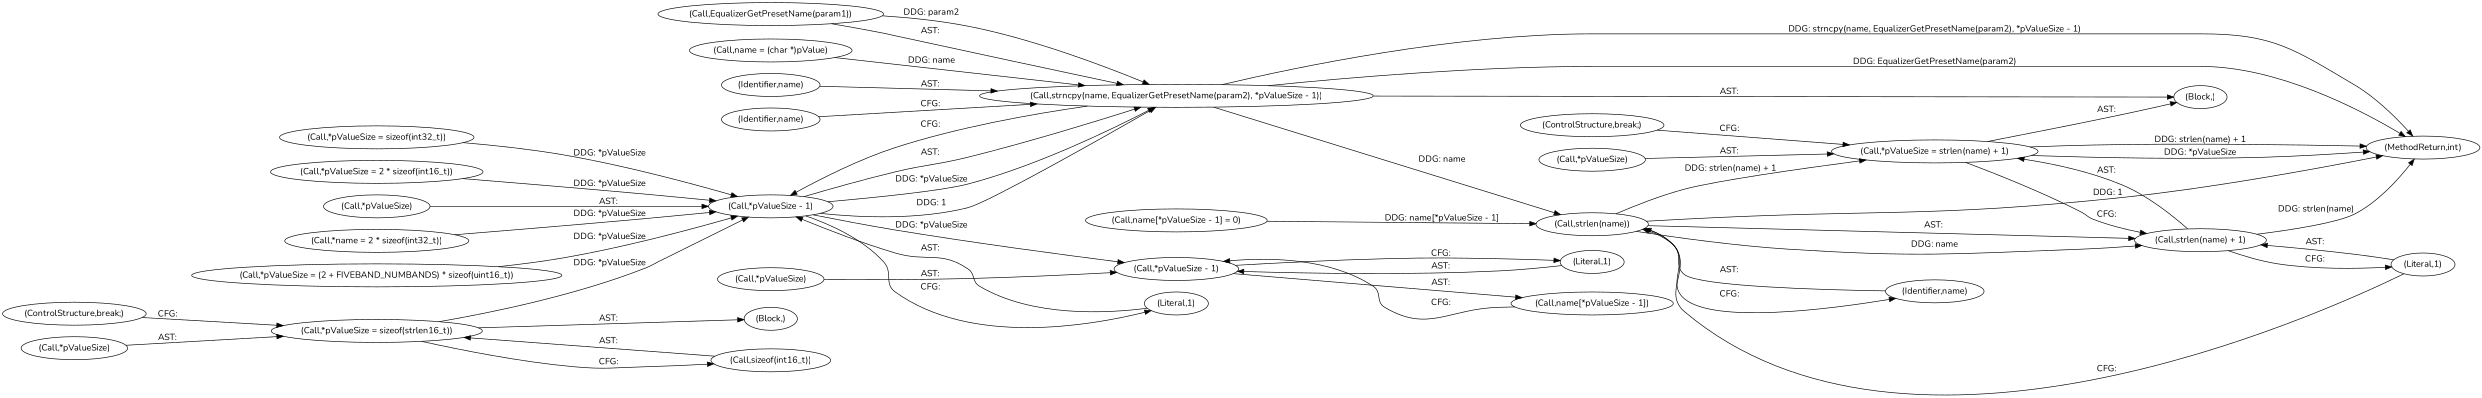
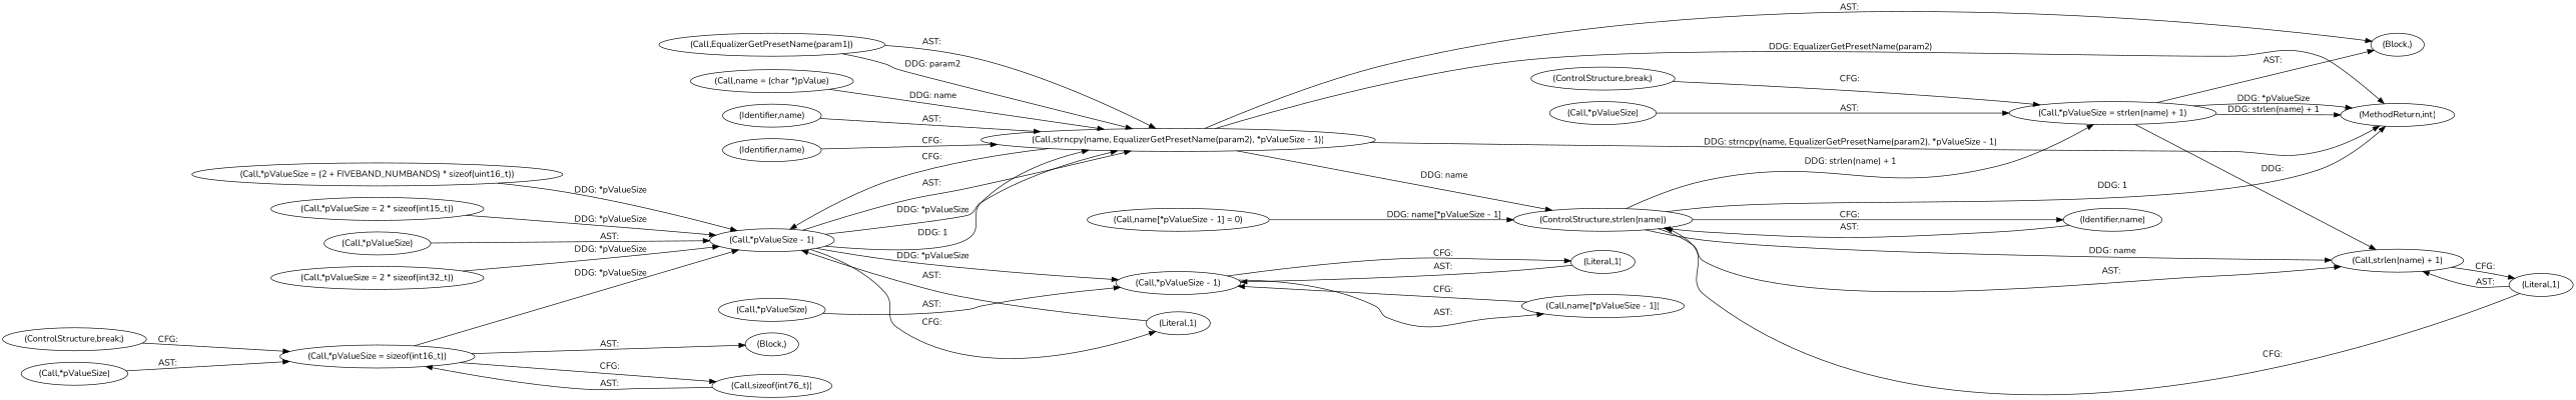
  digraph {
    fontname=Nunito
    rankdir=LR
    node [fontname=Nunito]
    edge [fontname=Nunito]
-   n1 [label="(Call,*pValueSize = sizeof(strlen16_t))"]
+   n1 [label="(Call,*pValueSize = sizeof(int16_t))"]
    n2 [label="(Call,*pValueSize - 1)"]
    n3 [label="(Block,)"]
-   n4 [label="(Call,sizeof(int16_t))"]
+   n4 [label="(Call,sizeof(int76_t))"]
    n5 [label="(Call,strncpy(name, EqualizerGetPresetName(param2), *pValueSize - 1))"]
    n6 [label="(Call,*pValueSize - 1)"]
    n7 [label="(Literal,1)"]
    n8 [label="(MethodReturn,int)"]
-   n9 [label="(Call,strlen(name))"]
+   n9 [label="(ControlStructure,strlen(name))"]
    n10 [label="(Block,)"]
    n11 [label="(Literal,1)"]
    n12 [label="(Call,name[*pValueSize - 1])"]
    n13 [label="(Call,*pValueSize = strlen(name) + 1)"]
    n14 [label="(Call,strlen(name) + 1)"]
    n15 [label="(Identifier,name)"]
    n16 [label="(Literal,1)"]
    n17 [label="(Call,*pValueSize = (2 + FIVEBAND_NUMBANDS) * sizeof(uint16_t))"]
-   n18 [label="(Call,*pValueSize = sizeof(int32_t))"]
    n19 [label="(Call,*pValueSize)"]
    n20 [label="(Call,name[*pValueSize - 1] = 0)"]
    n21 [label="(Call,EqualizerGetPresetName(param1))"]
-   n22 [label="(Call,*pValueSize = 2 * sizeof(int16_t))"]
+   n22 [label="(Call,*pValueSize = 2 * sizeof(int15_t))"]
    n23 [label="(Call,*pValueSize)"]
    n24 [label="(ControlStructure,break;)"]
    n25 [label="(Call,name = (char *)pValue)"]
    n26 [label="(Identifier,name)"]
    n27 [label="(Call,*pValueSize)"]
    n28 [label="(Identifier,name)"]
    n29 [label="(ControlStructure,break;)"]
-   n30 [label="(Call,*name = 2 * sizeof(int32_t))"]
+   n30 [label="(Call,*pValueSize = 2 * sizeof(int32_t))"]
    n31 [label="(Call,*pValueSize)"]
    n1 -> n2 [label="DDG: *pValueSize"]
    n1 -> n3 [label="AST: "]
    n1 -> n4 [label="CFG: "]
    n2 -> n5 [label="AST: "]
    n2 -> n5 [label="DDG: *pValueSize"]
    n2 -> n5 [label="DDG: 1"]
    n2 -> n6 [label="DDG: *pValueSize"]
    n2 -> n7 [label="CFG: "]
    n4 -> n1 [label="AST: "]
    n5 -> n2 [label="CFG: "]
    n5 -> n8 [label="DDG: EqualizerGetPresetName(param2)"]
    n5 -> n8 [label="DDG: strncpy(name, EqualizerGetPresetName(param2), *pValueSize - 1)"]
    n5 -> n9 [label="DDG: name"]
    n5 -> n10 [label="AST: "]
    n6 -> n11 [label="CFG: "]
    n6 -> n12 [label="AST: "]
    n7 -> n2 [label="AST: "]
    n9 -> n8 [label="DDG: 1"]
    n9 -> n13 [label="DDG: strlen(name) + 1"]
    n9 -> n14 [label="AST: "]
    n9 -> n14 [label="DDG: name"]
    n9 -> n15 [label="CFG: "]
    n11 -> n6 [label="AST: "]
    n12 -> n6 [label="CFG: "]
    n13 -> n8 [label="DDG: strlen(name) + 1"]
    n13 -> n8 [label="DDG: *pValueSize"]
    n13 -> n10 [label="AST: "]
-   n13 -> n14 [label="CFG: "]
-   n14 -> n8 [label="DDG: strlen(name)"]
-   n14 -> n13 [label="AST: "]
+   n13 -> n14 [label="DDG: "]
    n14 -> n16 [label="CFG: "]
    n15 -> n9 [label="AST: "]
    n16 -> n9 [label="CFG: "]
    n16 -> n14 [label="AST: "]
    n17 -> n2 [label="DDG: *pValueSize"]
-   n18 -> n2 [label="DDG: *pValueSize"]
    n19 -> n6 [label="AST: "]
    n20 -> n9 [label="DDG: name[*pValueSize - 1]"]
    n21 -> n5 [label="AST: "]
    n21 -> n5 [label="DDG: param2"]
    n22 -> n2 [label="DDG: *pValueSize"]
    n23 -> n2 [label="AST: "]
    n24 -> n13 [label="CFG: "]
    n25 -> n5 [label="DDG: name"]
    n26 -> n5 [label="AST: "]
    n27 -> n13 [label="AST: "]
    n28 -> n5 [label="CFG: "]
    n29 -> n1 [label="CFG: "]
    n30 -> n2 [label="DDG: *pValueSize"]
    n31 -> n1 [label="AST: "]
  }
